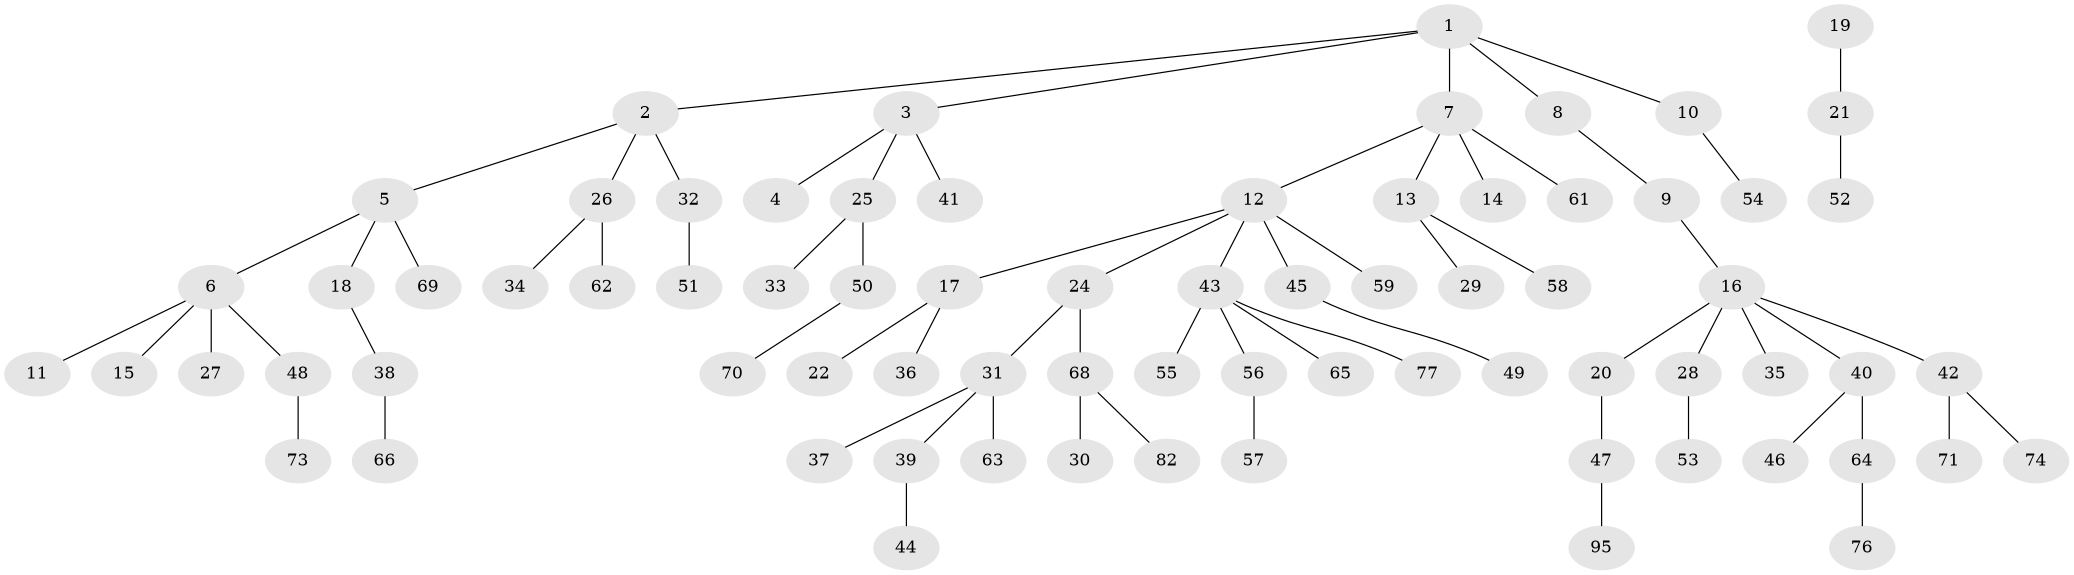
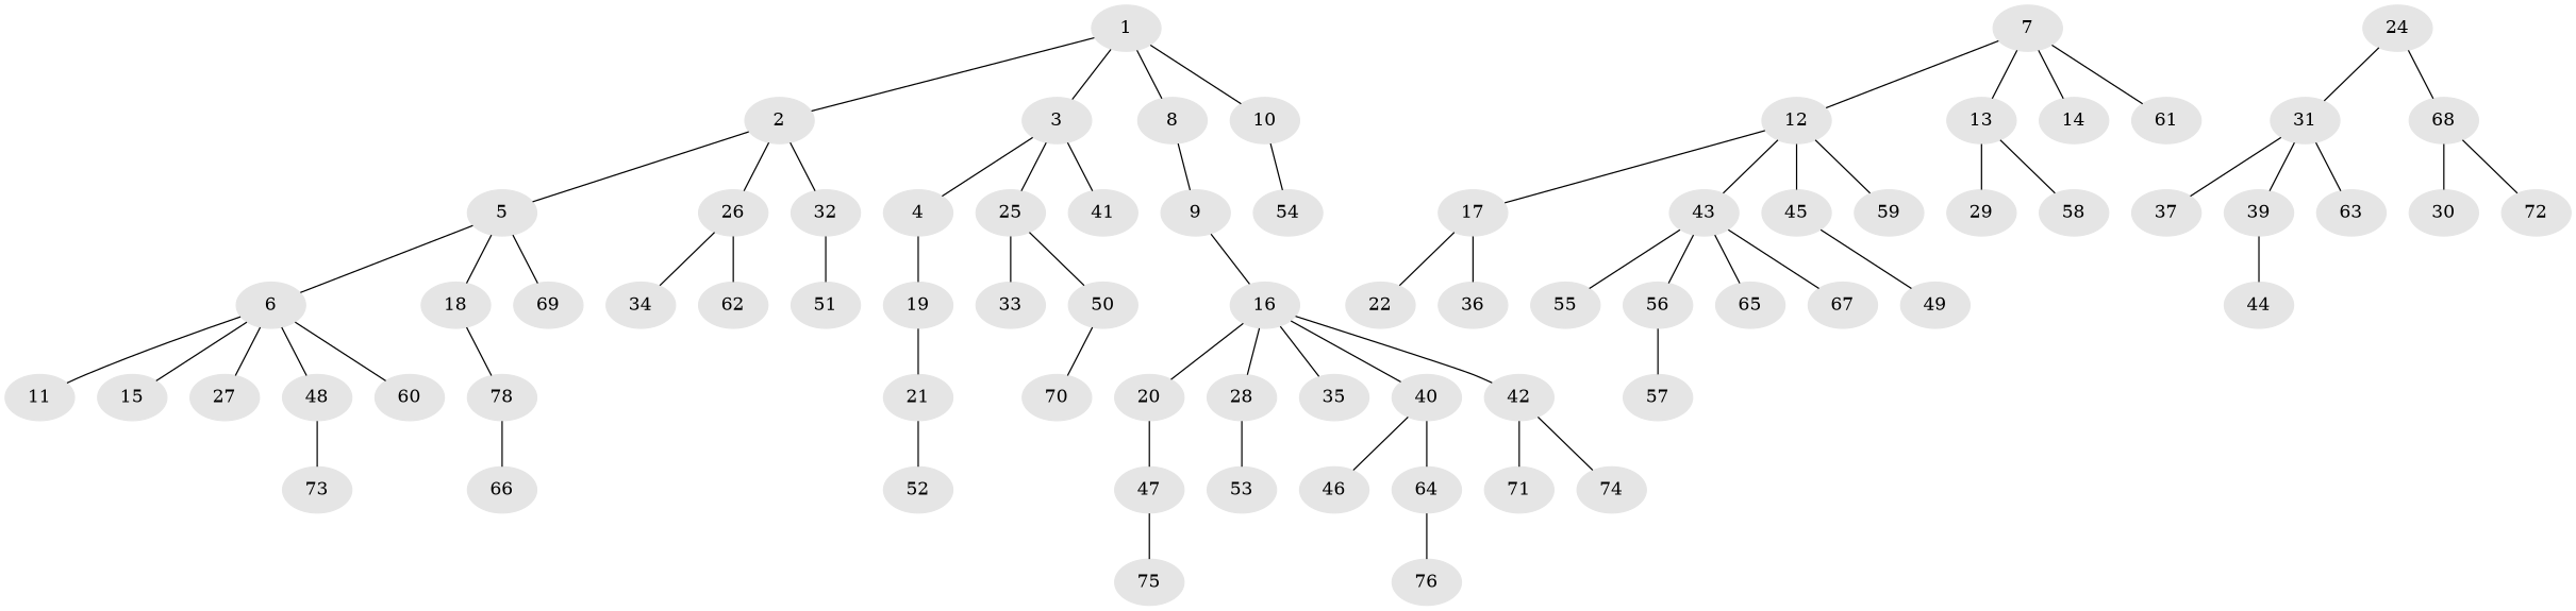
  graph {
    node [color=gray90 style=filled]
    1
    2
    3
    7
    8
    10
    5
    26
    32
    4
    25
    41
    12
    13
    14
    61
    9
    54
    6
    18
    69
    34
    62
    51
    19
    33
    50
    21
    11
    15
    27
    48
-   38
+   60
+   38 [label=78]
    73
    17
    24
    43
    45
    59
    29
    58
    16
    20
    28
    35
    40
    42
    22
    36
    31
    68
    55
    56
    65
-   67 [label=77]
+   67
    49
    47
    53
    46
    64
    71
    74
    66
    52
-   75 [label=95]
+   75
    37
    39
    63
    30
-   72 [label=82]
+   72
    70
    44
    76
    57
    1 -- 2
    1 -- 3
-   1 -- 7
    1 -- 8
    1 -- 10
    2 -- 5
    2 -- 26
    2 -- 32
    3 -- 4
    3 -- 25
    3 -- 41
    7 -- 12
    7 -- 13
    7 -- 14
    7 -- 61
    8 -- 9
    10 -- 54
    5 -- 6
    5 -- 18
    5 -- 69
    26 -- 34
    26 -- 62
    32 -- 51
+   4 -- 19
    25 -- 33
    25 -- 50
    12 -- 17
-   12 -- 24
    12 -- 43
    12 -- 45
    12 -- 59
    13 -- 29
    13 -- 58
    9 -- 16
    6 -- 11
    6 -- 15
    6 -- 27
    6 -- 48
+   6 -- 60
    18 -- 38
    19 -- 21
    50 -- 70
    21 -- 52
    48 -- 73
    38 -- 66
    17 -- 22
    17 -- 36
    24 -- 31
    24 -- 68
    43 -- 55
    43 -- 56
    43 -- 65
    43 -- 67
    45 -- 49
    16 -- 20
    16 -- 28
    16 -- 35
    16 -- 40
    16 -- 42
    20 -- 47
    28 -- 53
    40 -- 46
    40 -- 64
    42 -- 71
    42 -- 74
    31 -- 37
    31 -- 39
    31 -- 63
    68 -- 30
    68 -- 72
    56 -- 57
    47 -- 75
    64 -- 76
    39 -- 44
  }
